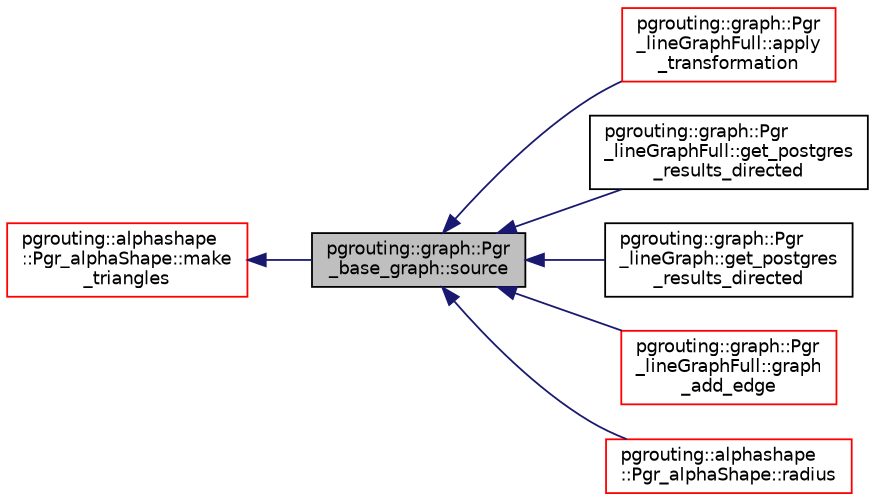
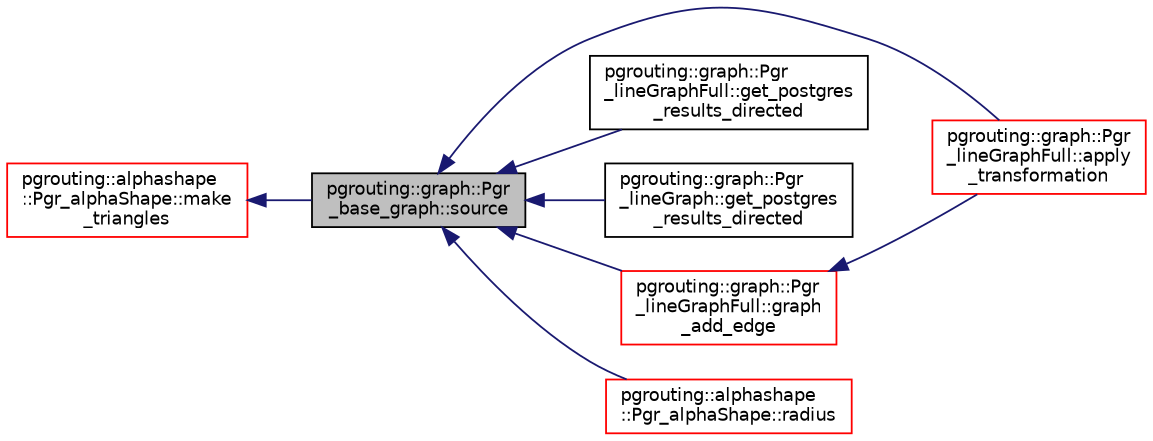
  digraph {
    rankdir=LR
    node [color=red fillcolor=white fontname=Helvetica fontsize=10 shape=record style=filled]
    edge [color=midnightblue dir=back fontname=Helvetica fontsize=10 labelfontname=Helvetica labelfontsize=10 style=solid]
    n1 [color=black fillcolor=grey75 fontcolor=black height=0.2 label="pgrouting::graph::Pgr\l_base_graph::source" width=0.4]
    n2 [height=0.2 label="pgrouting::graph::Pgr\l_lineGraphFull::apply\l_transformation" width=0.4]
    n3 [color=black height=0.2 label="pgrouting::graph::Pgr\l_lineGraphFull::get_postgres\l_results_directed" width=0.4]
    n4 [color=black height=0.2 label="pgrouting::graph::Pgr\l_lineGraph::get_postgres\l_results_directed" width=0.4]
    n5 [height=0.2 label="pgrouting::graph::Pgr\l_lineGraphFull::graph\l_add_edge" width=0.4]
    n6 [height=0.2 label="pgrouting::alphashape\l::Pgr_alphaShape::radius" width=0.4]
    n7 [height=0.2 label="pgrouting::alphashape\l::Pgr_alphaShape::make\l_triangles" width=0.4]
    n1 -> n2
    n1 -> n3
    n1 -> n4
    n1 -> n5
    n1 -> n6
+   n5 -> n2
    n7 -> n1
  }
